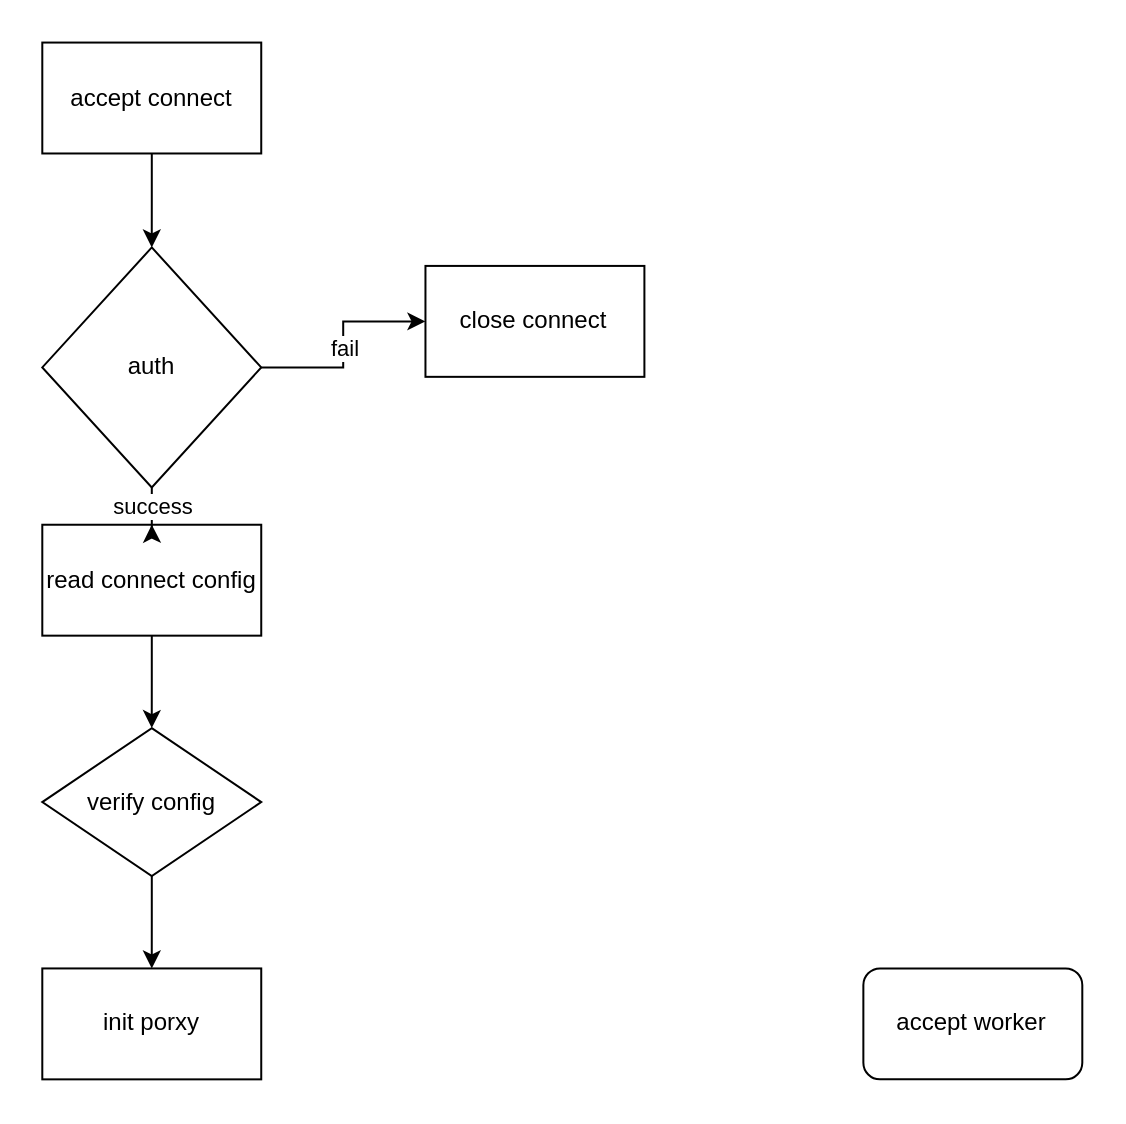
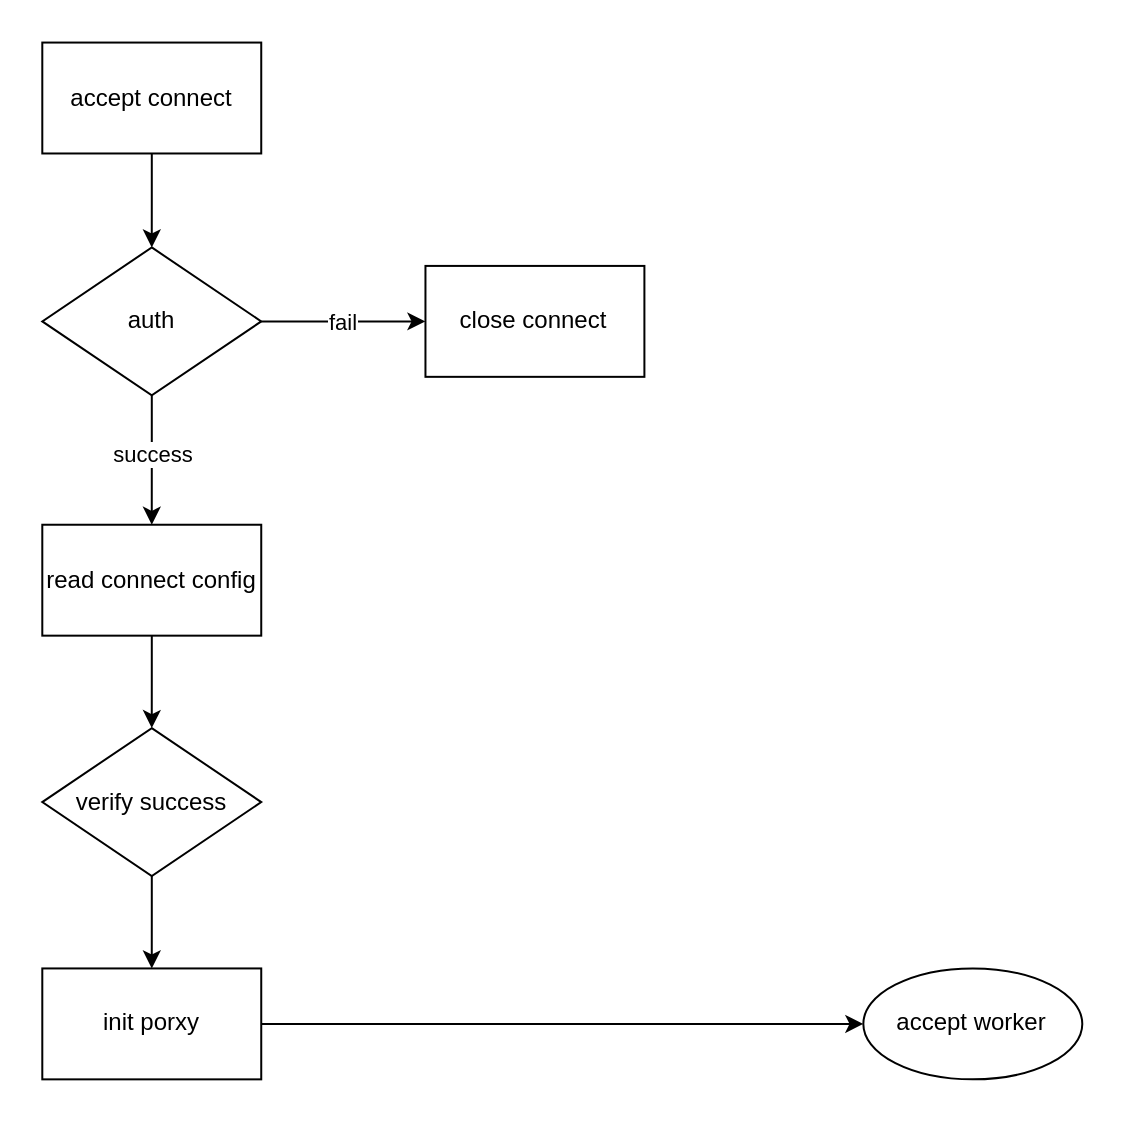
  <mxCell id="0" />
  <mxCell id="1" parent="0" />
  <mxCell id="2" value="accept connect" style="rounded=0;whiteSpace=wrap;html=1;" vertex="1" parent="1"><mxGeometry x="20.649" y="20.782" width="109.474" height="55.462" as="geometry" /></mxCell>
- <mxCell id="3" value="auth" style="rhombus;whiteSpace=wrap;html=1;" vertex="1" parent="1"><mxGeometry x="20.649" y="123.218" width="109.474" height="120" as="geometry" /></mxCell>
+ <mxCell id="3" value="auth" style="rhombus;whiteSpace=wrap;html=1;" vertex="1" parent="1"><mxGeometry x="20.649" y="123.218" width="109.474" height="73.95" as="geometry" /></mxCell>
  <mxCell id="4" style="edgeStyle=orthogonalEdgeStyle;rounded=0;orthogonalLoop=1;jettySize=auto;html=1;entryX=0.5;entryY=0;entryDx=0;entryDy=0;" edge="1" parent="1" source="2" target="3"><mxGeometry relative="1" as="geometry" /></mxCell>
  <mxCell id="5" value="read connect config" style="rounded=0;whiteSpace=wrap;html=1;" vertex="1" parent="1"><mxGeometry x="20.649" y="261.874" width="109.474" height="55.462" as="geometry" /></mxCell>
  <mxCell id="6" style="edgeStyle=orthogonalEdgeStyle;rounded=0;orthogonalLoop=1;jettySize=auto;html=1;entryX=0.5;entryY=0;entryDx=0;entryDy=0;" edge="1" parent="1" source="3" target="5"><mxGeometry relative="1" as="geometry" /></mxCell>
  <mxCell id="7" value="success" style="edgeLabel;html=1;align=center;verticalAlign=middle;resizable=0;points=[];" vertex="1" connectable="0" parent="6"><mxGeometry x="-0.109" relative="1" as="geometry"><mxPoint as="offset" /></mxGeometry></mxCell>
  <mxCell id="8" value="close connect" style="rounded=0;whiteSpace=wrap;html=1;" vertex="1" parent="1"><mxGeometry x="212.228" y="132.462" width="109.474" height="55.462" as="geometry" /></mxCell>
  <mxCell id="9" style="edgeStyle=orthogonalEdgeStyle;rounded=0;orthogonalLoop=1;jettySize=auto;html=1;entryX=0;entryY=0.5;entryDx=0;entryDy=0;" edge="1" parent="1" source="3" target="8"><mxGeometry relative="1" as="geometry" /></mxCell>
  <mxCell id="10" value="fail" style="edgeLabel;html=1;align=center;verticalAlign=middle;resizable=0;points=[];" vertex="1" connectable="0" parent="9"><mxGeometry x="-0.031" relative="1" as="geometry"><mxPoint as="offset" /></mxGeometry></mxCell>
- <mxCell id="11" value="verify config" style="rhombus;whiteSpace=wrap;html=1;" vertex="1" parent="1"><mxGeometry x="20.649" y="363.555" width="109.474" height="73.95" as="geometry" /></mxCell>
+ <mxCell id="11" value="verify success" style="rhombus;whiteSpace=wrap;html=1;" vertex="1" parent="1"><mxGeometry x="20.649" y="363.555" width="109.474" height="73.95" as="geometry" /></mxCell>
  <mxCell id="12" style="edgeStyle=orthogonalEdgeStyle;rounded=0;orthogonalLoop=1;jettySize=auto;html=1;entryX=0.5;entryY=0;entryDx=0;entryDy=0;" edge="1" parent="1" source="5" target="11"><mxGeometry relative="1" as="geometry" /></mxCell>
  <mxCell id="13" value="init porxy" style="rounded=0;whiteSpace=wrap;html=1;" vertex="1" parent="1"><mxGeometry x="20.649" y="483.723" width="109.474" height="55.462" as="geometry" /></mxCell>
  <mxCell id="14" style="edgeStyle=orthogonalEdgeStyle;rounded=0;orthogonalLoop=1;jettySize=auto;html=1;entryX=0.5;entryY=0;entryDx=0;entryDy=0;" edge="1" parent="1" source="11" target="13"><mxGeometry relative="1" as="geometry" /></mxCell>
- <mxCell id="15" value="accept worker" style="rounded=1;whiteSpace=wrap;html=1;" vertex="1" parent="1"><mxGeometry x="431.175" y="483.723" width="109.474" height="55.462" as="geometry" /></mxCell>
+ <mxCell id="15" value="accept worker" style="ellipse;whiteSpace=wrap;html=1;" vertex="1" parent="1"><mxGeometry x="431.175" y="483.723" width="109.474" height="55.462" as="geometry" /></mxCell>
+ <mxCell id="16" style="edgeStyle=orthogonalEdgeStyle;rounded=0;orthogonalLoop=1;jettySize=auto;html=1;entryX=0;entryY=0.5;entryDx=0;entryDy=0;" edge="1" parent="1" source="13" target="15"><mxGeometry relative="1" as="geometry" /></mxCell>
